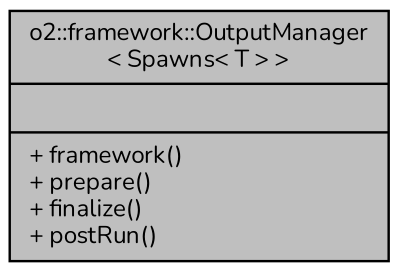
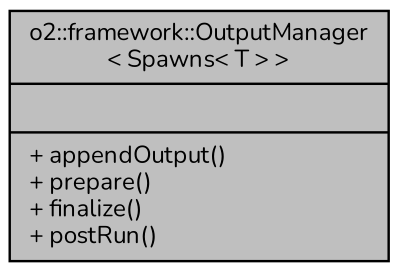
  digraph {
    fontname=Nunito
-   n1 [color=black fillcolor=grey75 fontcolor=black fontname=Nunito fontsize=10 height=0.2 label="{o2::framework::OutputManager\l\< Spawns\< T \> \>\n||+ framework()\l+ prepare()\l+ finalize()\l+ postRun()\l}" shape=record style=filled width=0.4]
+   n1 [color=black fillcolor=grey75 fontcolor=black fontname=Nunito fontsize=10 height=0.2 label="{o2::framework::OutputManager\l\< Spawns\< T \> \>\n||+ appendOutput()\l+ prepare()\l+ finalize()\l+ postRun()\l}" shape=record style=filled width=0.4]
  }
